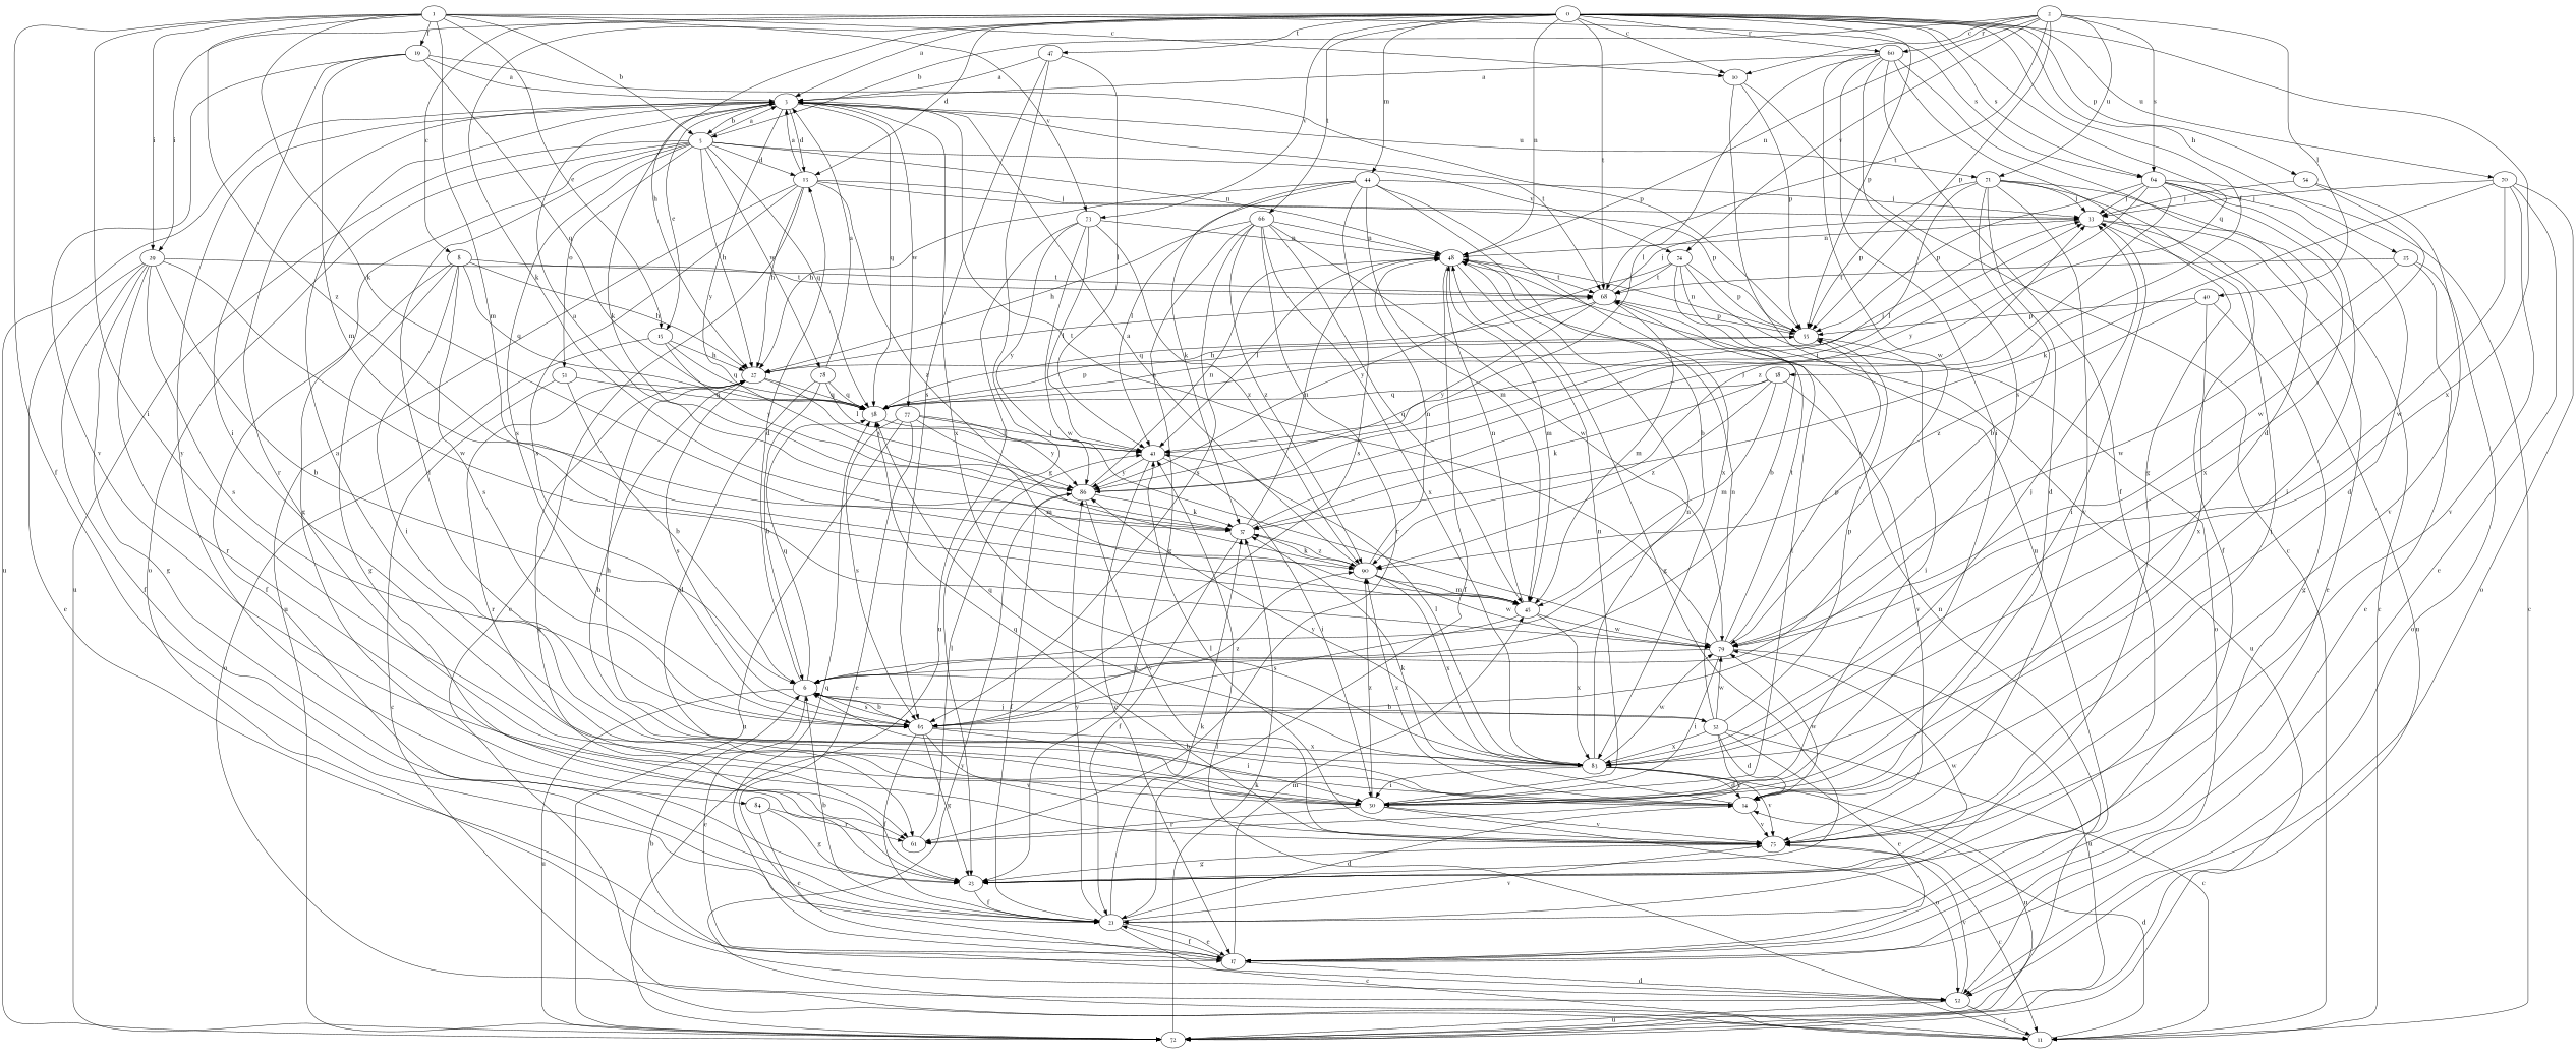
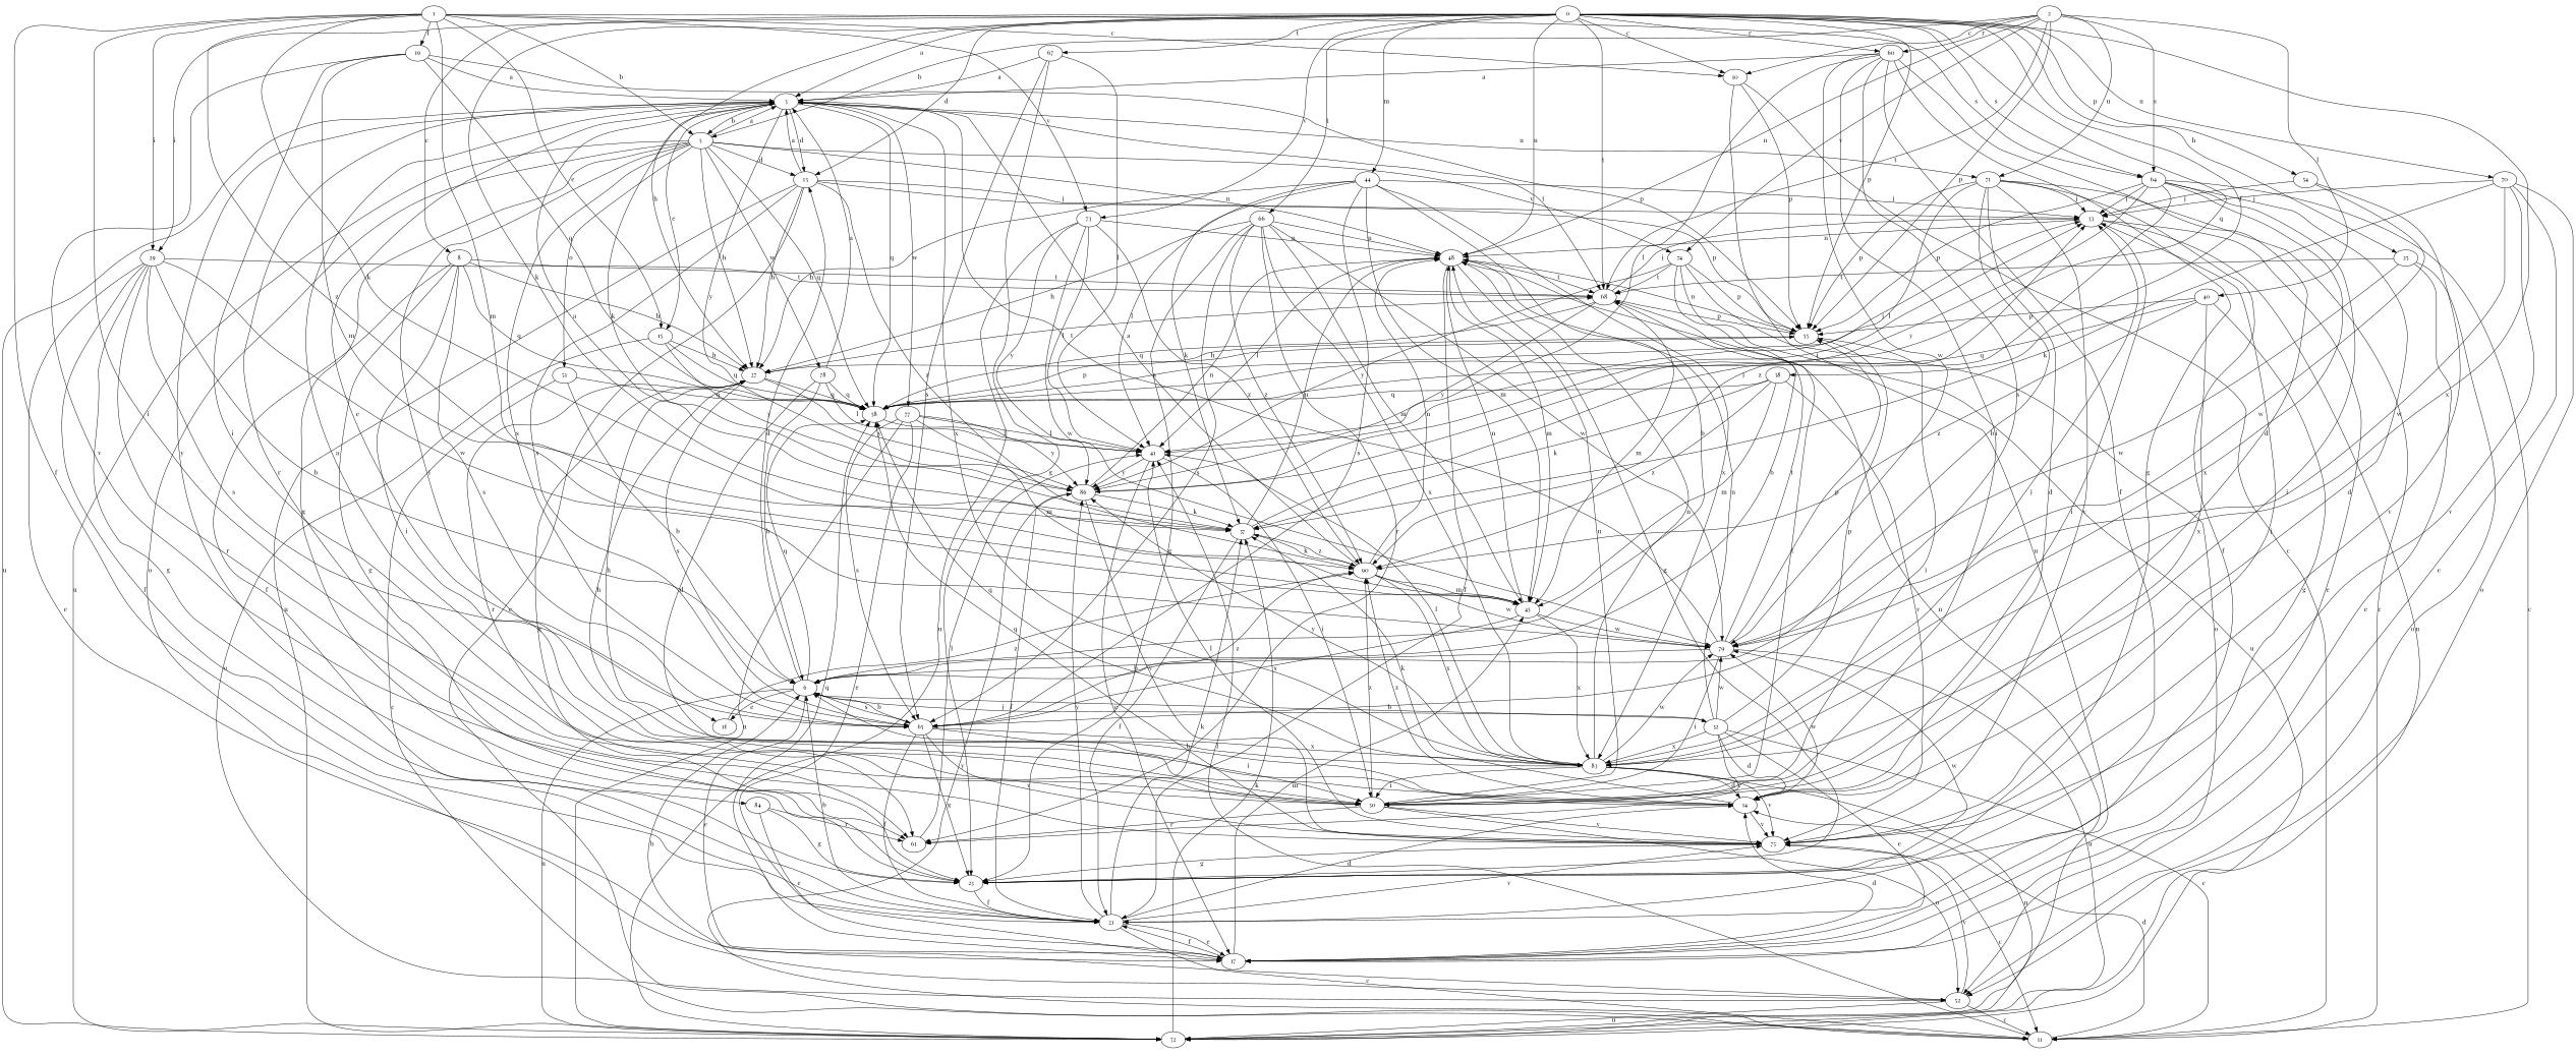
  strict digraph {
    fontname="Playfair Display"
    node [fontname="Playfair Display"]
    edge [fontname="Playfair Display"]
    0
    3
    8
    10
    13
    25
    27
    29
    37
    38
    44
    48
    54
    55
    58
    60
    64
    66
-   67 [label=47]
+   67
    68
    70
    73
    83
    5
    15
    71
+   16
    61
    72
    77
    84
    86
    21
    30
    23
    65
    11
    90
    33
    52
    17
    79
    6
    45
    75
    41
    14
    1
    19
    74
    51
    78
    2
    40
    32
    0 -> 3 [label=a]
    0 -> 8 [label=c]
    0 -> 10 [label=c]
    0 -> 13 [label=d]
    0 -> 25 [label=h]
    0 -> 27 [label=h]
    0 -> 29 [label=i]
    0 -> 37 [label=k]
    0 -> 38 [label=f]
    0 -> 44 [label=m]
    0 -> 48 [label=n]
    0 -> 54 [label=p]
    0 -> 55 [label=p]
    0 -> 58 [label=q]
    0 -> 60 [label=r]
    0 -> 64 [label=s]
    0 -> 66 [label=t]
    0 -> 67 [label=t]
    0 -> 68 [label=t]
    0 -> 70 [label=u]
    0 -> 73 [label=v]
    0 -> 83 [label=x]
    3 -> 13 [label=d]
    3 -> 37 [label=k]
    3 -> 58 [label=q]
    3 -> 68 [label=t]
    3 -> 83 [label=x]
    3 -> 5 [label=b]
    3 -> 15 [label=e]
    3 -> 71 [label=u]
+   3 -> 16 [label=e]
    3 -> 61 [label=r]
    3 -> 72 [label=u]
    3 -> 77 [label=w]
    3 -> 84 [label=y]
    3 -> 86 [label=y]
    8 -> 27 [label=h]
    8 -> 58 [label=q]
    8 -> 68 [label=t]
    8 -> 21 [label=f]
    8 -> 30 [label=i]
    8 -> 23 [label=g]
    8 -> 65 [label=s]
    10 -> 55 [label=p]
    10 -> 72 [label=u]
    10 -> 11 [label=c]
    13 -> 3 [label=a]
    13 -> 27 [label=h]
    13 -> 55 [label=p]
    13 -> 72 [label=u]
    13 -> 65 [label=s]
    13 -> 11 [label=c]
    13 -> 90 [label=z]
    13 -> 33 [label=j]
    25 -> 68 [label=t]
    25 -> 52 [label=o]
    25 -> 17 [label=e]
    25 -> 79 [label=w]
    27 -> 58 [label=q]
    27 -> 68 [label=t]
    27 -> 61 [label=r]
    27 -> 86 [label=y]
    27 -> 23 [label=g]
    27 -> 65 [label=s]
    29 -> 68 [label=t]
    29 -> 61 [label=r]
    29 -> 21 [label=f]
    29 -> 23 [label=g]
    29 -> 65 [label=s]
    29 -> 17 [label=e]
    29 -> 79 [label=w]
    29 -> 6 [label=b]
    37 -> 3 [label=a]
    37 -> 48 [label=n]
    37 -> 21 [label=f]
    37 -> 90 [label=z]
    37 -> 33 [label=j]
    38 -> 37 [label=k]
    38 -> 58 [label=q]
    38 -> 90 [label=z]
    38 -> 45 [label=m]
    38 -> 75 [label=v]
    44 -> 27 [label=h]
    44 -> 37 [label=k]
    44 -> 83 [label=x]
    44 -> 65 [label=s]
    44 -> 33 [label=j]
    44 -> 6 [label=b]
    44 -> 45 [label=m]
    44 -> 41 [label=l]
    48 -> 68 [label=t]
    48 -> 21 [label=f]
    48 -> 23 [label=g]
    48 -> 45 [label=m]
    48 -> 41 [label=l]
    54 -> 33 [label=j]
    54 -> 79 [label=w]
    54 -> 75 [label=v]
    55 -> 27 [label=h]
    55 -> 48 [label=n]
    55 -> 30 [label=i]
    58 -> 55 [label=p]
    58 -> 33 [label=j]
    58 -> 41 [label=l]
    60 -> 3 [label=a]
    60 -> 21 [label=f]
    60 -> 30 [label=i]
    60 -> 23 [label=g]
    60 -> 65 [label=s]
    60 -> 79 [label=w]
    60 -> 41 [label=l]
    60 -> 14 [label=d]
    64 -> 55 [label=p]
    64 -> 83 [label=x]
    64 -> 86 [label=y]
    64 -> 30 [label=i]
    64 -> 11 [label=c]
    64 -> 90 [label=z]
    64 -> 33 [label=j]
    64 -> 14 [label=d]
    66 -> 27 [label=h]
    66 -> 48 [label=n]
    66 -> 83 [label=x]
    66 -> 61 [label=r]
    66 -> 23 [label=g]
    66 -> 65 [label=s]
    66 -> 90 [label=z]
    66 -> 79 [label=w]
-   66 -> 45 [label=q]
+   66 -> 45 [label=m]
    67 -> 3 [label=a]
    67 -> 23 [label=g]
    67 -> 65 [label=s]
    67 -> 41 [label=l]
    68 -> 55 [label=p]
    68 -> 58 [label=q]
    68 -> 86 [label=y]
    68 -> 33 [label=j]
    68 -> 45 [label=m]
    70 -> 37 [label=k]
    70 -> 33 [label=j]
    70 -> 52 [label=o]
    70 -> 17 [label=e]
    70 -> 79 [label=w]
    70 -> 75 [label=v]
    73 -> 48 [label=n]
    73 -> 72 [label=u]
    73 -> 86 [label=y]
    73 -> 90 [label=z]
    73 -> 79 [label=w]
    73 -> 41 [label=l]
    83 -> 27 [label=h]
    83 -> 48 [label=n]
    83 -> 58 [label=q]
    83 -> 72 [label=u]
    83 -> 86 [label=y]
    83 -> 30 [label=i]
    83 -> 33 [label=j]
    83 -> 79 [label=w]
    83 -> 75 [label=v]
    83 -> 41 [label=l]
    83 -> 14 [label=d]
    5 -> 3 [label=a]
    5 -> 13 [label=d]
    5 -> 27 [label=h]
    5 -> 48 [label=n]
    5 -> 58 [label=q]
    5 -> 72 [label=u]
    5 -> 30 [label=i]
    5 -> 23 [label=g]
    5 -> 65 [label=s]
    5 -> 52 [label=o]
    5 -> 74 [label=v]
    5 -> 51 [label=o]
    5 -> 78 [label=w]
    15 -> 27 [label=h]
    15 -> 58 [label=q]
    15 -> 86 [label=y]
    15 -> 52 [label=o]
    71 -> 55 [label=p]
    71 -> 21 [label=f]
    71 -> 11 [label=c]
    71 -> 33 [label=j]
    71 -> 6 [label=b]
    71 -> 75 [label=v]
    71 -> 41 [label=l]
    71 -> 14 [label=d]
+   16 -> 90 [label=z]
    61 -> 41 [label=l]
    72 -> 37 [label=k]
    77 -> 72 [label=u]
    77 -> 86 [label=y]
    77 -> 65 [label=s]
    77 -> 17 [label=e]
    77 -> 45 [label=m]
    77 -> 41 [label=l]
    84 -> 61 [label=r]
    84 -> 23 [label=g]
    84 -> 17 [label=e]
    86 -> 37 [label=k]
    86 -> 48 [label=n]
    86 -> 21 [label=f]
    86 -> 33 [label=j]
    86 -> 75 [label=v]
    21 -> 37 [label=k]
    21 -> 86 [label=y]
    21 -> 11 [label=c]
    21 -> 17 [label=e]
    21 -> 6 [label=b]
    21 -> 75 [label=v]
    21 -> 14 [label=d]
    30 -> 3 [label=a]
    30 -> 48 [label=n]
    30 -> 68 [label=t]
    30 -> 61 [label=r]
    30 -> 90 [label=z]
    30 -> 52 [label=o]
    30 -> 75 [label=v]
    23 -> 21 [label=f]
    23 -> 79 [label=w]
    65 -> 83 [label=x]
    65 -> 21 [label=f]
    65 -> 30 [label=i]
    65 -> 23 [label=g]
    65 -> 90 [label=z]
    65 -> 6 [label=b]
    65 -> 75 [label=v]
    11 -> 86 [label=y]
    11 -> 41 [label=l]
    11 -> 14 [label=d]
    90 -> 3 [label=a]
    90 -> 37 [label=k]
    90 -> 48 [label=n]
    90 -> 83 [label=x]
    90 -> 79 [label=w]
    90 -> 45 [label=m]
    33 -> 48 [label=n]
    33 -> 72 [label=u]
    33 -> 30 [label=i]
    33 -> 17 [label=e]
    52 -> 72 [label=u]
    52 -> 11 [label=c]
    52 -> 6 [label=b]
    52 -> 75 [label=v]
    17 -> 48 [label=n]
    17 -> 58 [label=q]
    17 -> 21 [label=f]
    17 -> 45 [label=m]
-   17 -> 52 [label=d]
+   17 -> 14 [label=d]
    79 -> 3 [label=a]
    79 -> 55 [label=p]
    79 -> 68 [label=t]
    79 -> 72 [label=u]
    79 -> 30 [label=i]
    79 -> 6 [label=b]
    6 -> 13 [label=d]
    6 -> 58 [label=q]
+   6 -> 16 [label=e]
    6 -> 72 [label=u]
    6 -> 65 [label=s]
    6 -> 17 [label=e]
    6 -> 32 [label=j]
    45 -> 48 [label=n]
    45 -> 83 [label=x]
    45 -> 65 [label=s]
    45 -> 79 [label=w]
    75 -> 58 [label=q]
    75 -> 23 [label=g]
    75 -> 11 [label=c]
    75 -> 33 [label=j]
    75 -> 41 [label=l]
    41 -> 86 [label=y]
    41 -> 30 [label=i]
    41 -> 17 [label=e]
    14 -> 27 [label=h]
    14 -> 37 [label=k]
    14 -> 90 [label=z]
    14 -> 79 [label=w]
    14 -> 6 [label=b]
    14 -> 75 [label=v]
    1 -> 10 [label=c]
    1 -> 29 [label=i]
    1 -> 37 [label=k]
    1 -> 64 [label=s]
    1 -> 73 [label=v]
    1 -> 5 [label=b]
    1 -> 15 [label=e]
    1 -> 21 [label=f]
    1 -> 30 [label=i]
    1 -> 90 [label=z]
    1 -> 45 [label=m]
    1 -> 19 [label=f]
    19 -> 3 [label=a]
    19 -> 55 [label=p]
    19 -> 58 [label=q]
    19 -> 30 [label=i]
    19 -> 45 [label=m]
    19 -> 75 [label=v]
    74 -> 55 [label=p]
    74 -> 68 [label=t]
    74 -> 72 [label=u]
    74 -> 86 [label=y]
    74 -> 52 [label=o]
    74 -> 6 [label=b]
    51 -> 58 [label=q]
    51 -> 11 [label=c]
    51 -> 6 [label=b]
    78 -> 3 [label=a]
    78 -> 58 [label=q]
    78 -> 6 [label=b]
    78 -> 41 [label=l]
    78 -> 14 [label=d]
    2 -> 10 [label=c]
    2 -> 48 [label=n]
    2 -> 55 [label=p]
    2 -> 60 [label=r]
    2 -> 64 [label=s]
    2 -> 68 [label=t]
    2 -> 5 [label=b]
    2 -> 71 [label=u]
    2 -> 74 [label=v]
    2 -> 40 [label=l]
    40 -> 55 [label=p]
+   40 -> 58 [label=q]
    40 -> 83 [label=x]
    40 -> 23 [label=g]
    40 -> 90 [label=z]
    32 -> 48 [label=n]
    32 -> 55 [label=p]
    32 -> 83 [label=x]
    32 -> 61 [label=r]
    32 -> 11 [label=c]
    32 -> 17 [label=e]
    32 -> 79 [label=w]
    32 -> 6 [label=b]
    32 -> 14 [label=d]
  }
